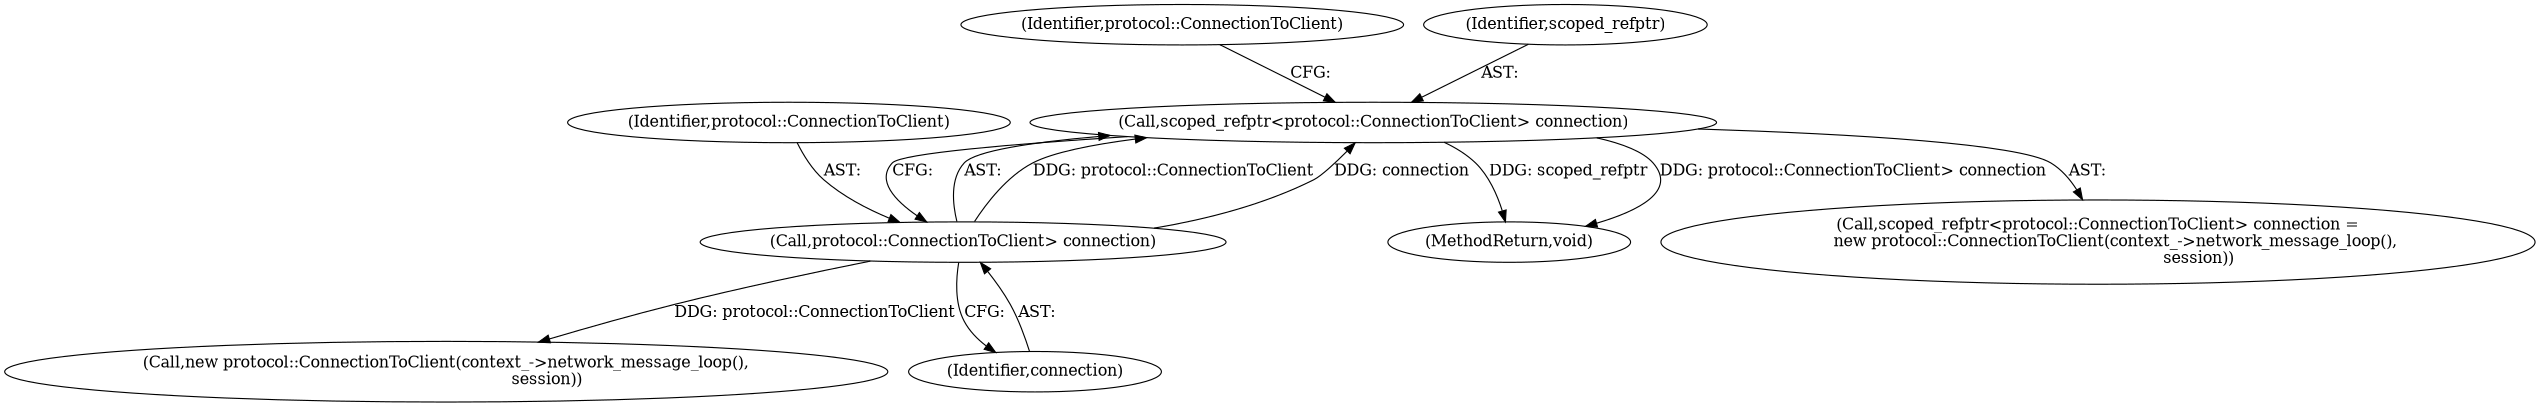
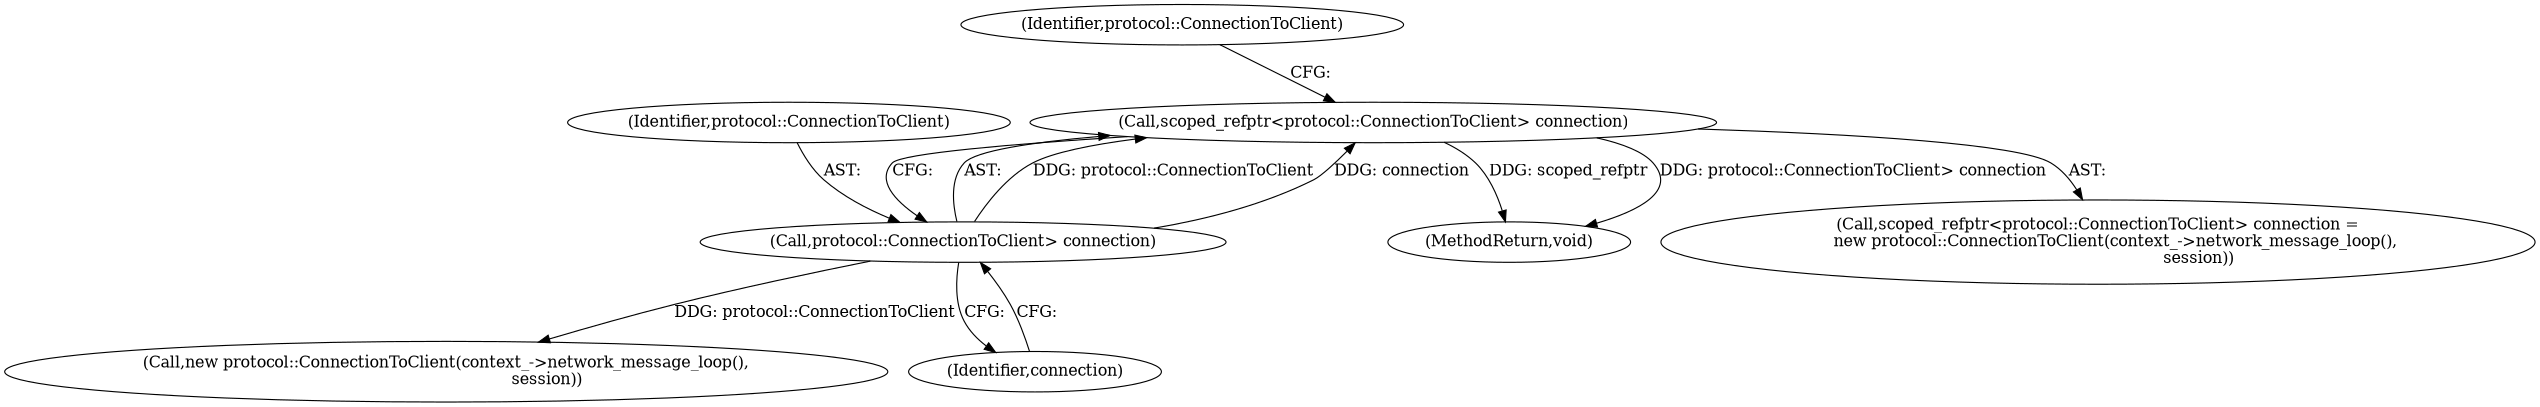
  digraph {
    n1 [label="(Call,scoped_refptr<protocol::ConnectionToClient> connection)"]
    n2 [label="(Call,protocol::ConnectionToClient> connection)"]
    n3 [label="(Call,scoped_refptr<protocol::ConnectionToClient> connection =\n       new protocol::ConnectionToClient(context_->network_message_loop(),\n                                        session))"]
    n4 [label="(MethodReturn,void)"]
    n5 [label="(Call,new protocol::ConnectionToClient(context_->network_message_loop(),\n                                        session))"]
    n6 [label="(Identifier,connection)"]
    n7 [label="(Identifier,protocol::ConnectionToClient)"]
    n8 [label="(Identifier,protocol::ConnectionToClient)"]
-   n9 [label="(Identifier,scoped_refptr)"]
    n1 -> n2 [label="CFG: "]
    n1 -> n3 [label="AST: "]
    n1 -> n4 [label="DDG: scoped_refptr"]
    n1 -> n4 [label="DDG: protocol::ConnectionToClient> connection"]
    n2 -> n1 [label="AST: "]
    n2 -> n1 [label="DDG: protocol::ConnectionToClient"]
    n2 -> n1 [label="DDG: connection"]
    n2 -> n5 [label="DDG: protocol::ConnectionToClient"]
    n2 -> n6 [label="CFG: "]
-   n6 -> n2 [label="AST: "]
+   n6 -> n2 [label="CFG: "]
    n7 -> n2 [label="AST: "]
    n8 -> n1 [label="CFG: "]
-   n9 -> n1 [label="AST: "]
  }
